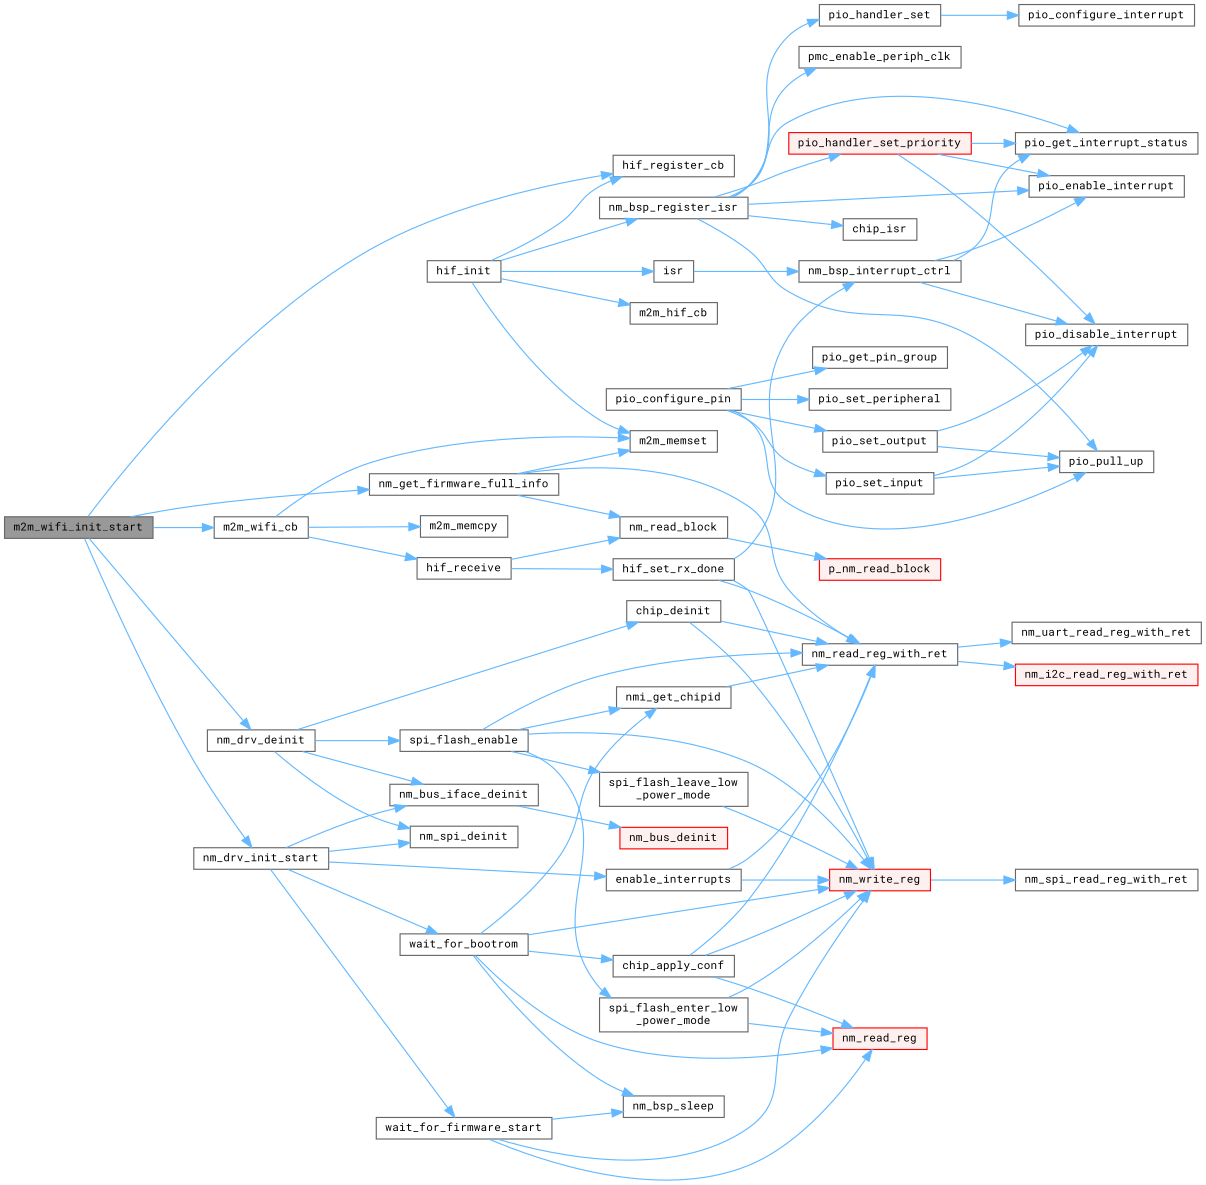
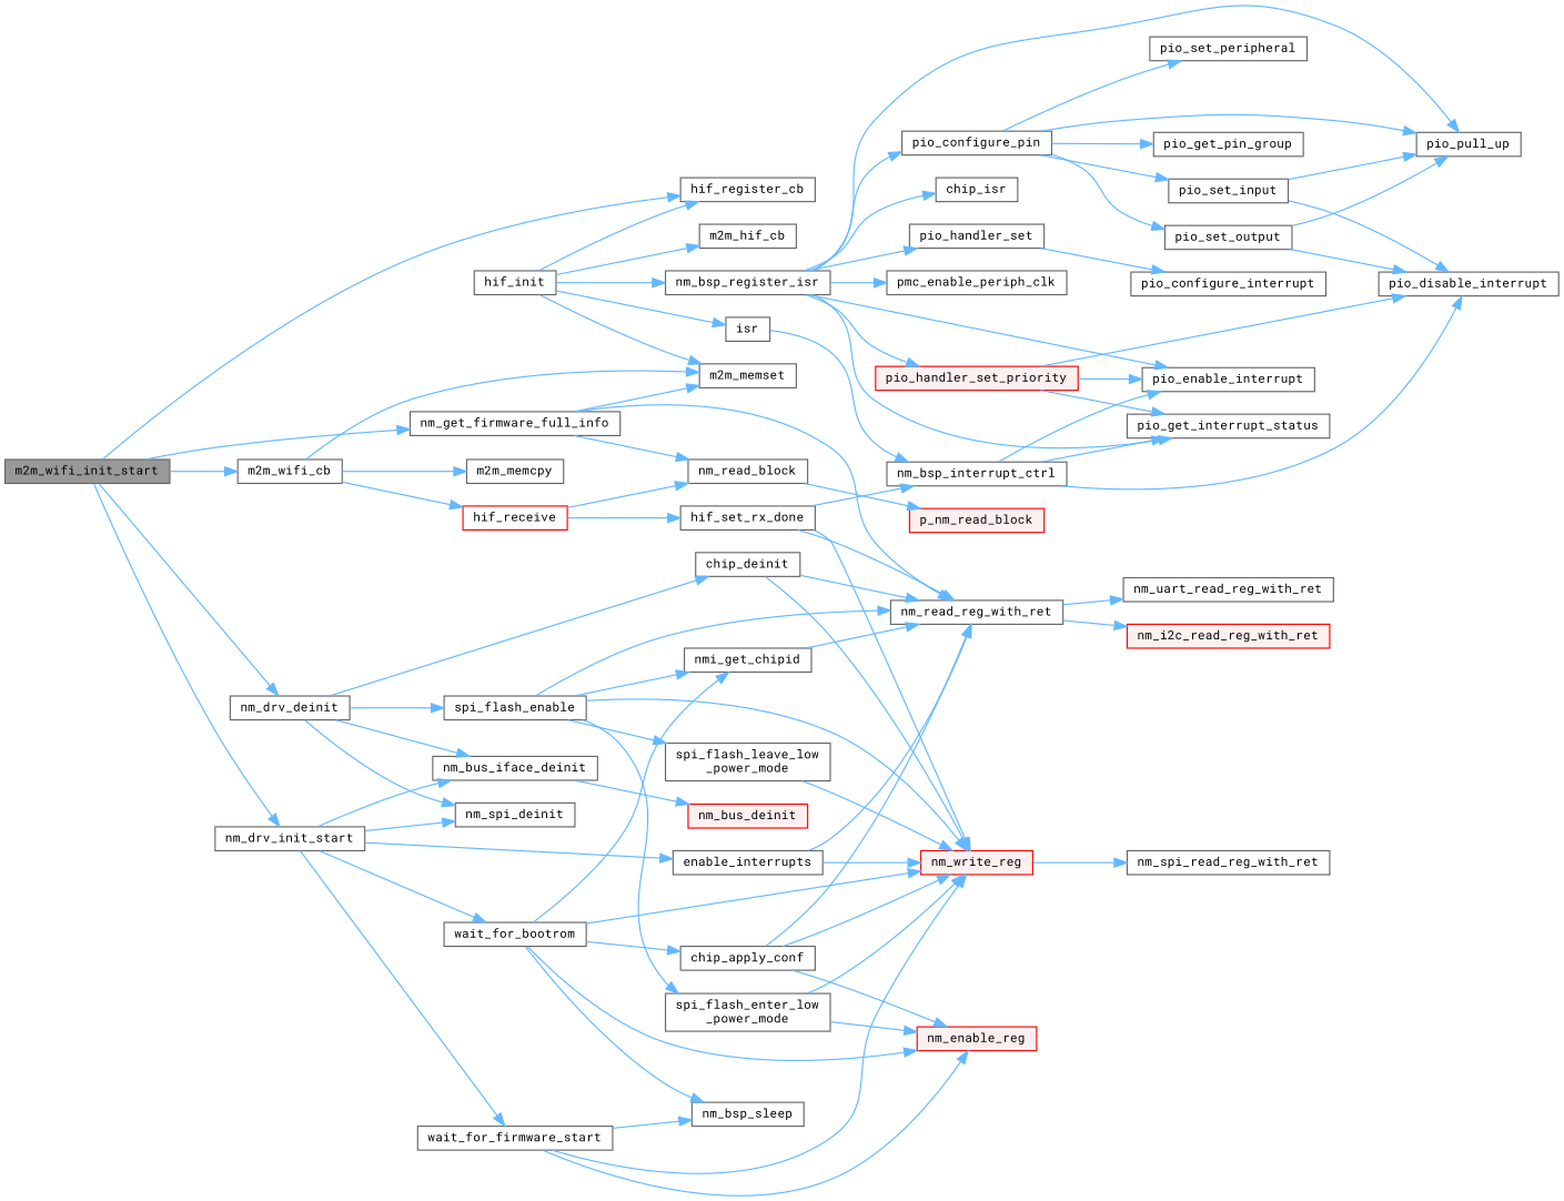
  digraph {
    fontname="Roboto Mono"
    rankdir=LR
    node [color=grey40 fillcolor=white fontname="Roboto Mono" fontsize=10 shape=box style=filled]
    edge [color=steelblue1 fontname="Roboto Mono" fontsize=10 labelfontname=FreeSans labelfontsize=10 style=solid]
    n1 [color=gray40 fillcolor=grey60 fontcolor=black height=0.2 label=m2m_wifi_init_start width=0.4]
    n2 [height=0.2 label=hif_register_cb width=0.4]
    n3 [height=0.2 label=m2m_wifi_cb width=0.4]
    n4 [height=0.2 label=nm_drv_deinit width=0.4]
    n5 [height=0.2 label=nm_drv_init_start width=0.4]
    n6 [height=0.2 label=nm_get_firmware_full_info width=0.4]
    n7 [height=0.2 label=hif_init width=0.4]
    n8 [height=0.2 label=isr width=0.4]
    n9 [height=0.2 label=m2m_hif_cb width=0.4]
    n10 [height=0.2 label=m2m_memset width=0.4]
    n11 [height=0.2 label=nm_bsp_register_isr width=0.4]
-   n12 [height=0.2 label=hif_receive width=0.4]
+   n12 [color=red height=0.2 label=hif_receive width=0.4]
    n13 [height=0.2 label=m2m_memcpy width=0.4]
    n14 [height=0.2 label=chip_deinit width=0.4]
    n15 [height=0.2 label=nm_bus_iface_deinit width=0.4]
    n16 [height=0.2 label=nm_spi_deinit width=0.4]
    n17 [height=0.2 label=spi_flash_enable width=0.4]
    n18 [height=0.2 label=enable_interrupts width=0.4]
    n19 [height=0.2 label=wait_for_bootrom width=0.4]
    n20 [height=0.2 label=wait_for_firmware_start width=0.4]
    n21 [height=0.2 label=nm_read_block width=0.4]
    n22 [height=0.2 label=nm_read_reg_with_ret width=0.4]
    n23 [height=0.2 label=nm_bsp_interrupt_ctrl width=0.4]
    n24 [height=0.2 label=pio_enable_interrupt width=0.4]
    n25 [height=0.2 label=pio_get_interrupt_status width=0.4]
    n26 [height=0.2 label=chip_isr width=0.4]
    n27 [height=0.2 label=pio_configure_pin width=0.4]
    n28 [height=0.2 label=pio_pull_up width=0.4]
    n29 [height=0.2 label=pio_handler_set width=0.4]
    n30 [color=red fillcolor="#FFF0F0" height=0.2 label=pio_handler_set_priority width=0.4]
    n31 [height=0.2 label=pmc_enable_periph_clk width=0.4]
    n32 [height=0.2 label=pio_disable_interrupt width=0.4]
    n33 [height=0.2 label=pio_get_pin_group width=0.4]
    n34 [height=0.2 label=pio_set_input width=0.4]
    n35 [height=0.2 label=pio_set_output width=0.4]
    n36 [height=0.2 label=pio_set_peripheral width=0.4]
    n37 [height=0.2 label=pio_configure_interrupt width=0.4]
    n38 [height=0.2 label=hif_set_rx_done width=0.4]
    n39 [color=red fillcolor="#FFF0F0" height=0.2 label=nm_write_reg width=0.4]
    n40 [color=red fillcolor="#FFF0F0" height=0.2 label=p_nm_read_block width=0.4]
    n41 [color=red fillcolor="#FFF0F0" height=0.2 label=nm_i2c_read_reg_with_ret width=0.4]
    n42 [height=0.2 label=nm_uart_read_reg_with_ret width=0.4]
    n43 [height=0.2 label=nm_spi_read_reg_with_ret width=0.4]
    n44 [color=red fillcolor="#FFF0F0" height=0.2 label=nm_bus_deinit width=0.4]
    n45 [height=0.2 label=nmi_get_chipid width=0.4]
    n46 [height=0.2 label="spi_flash_enter_low\l_power_mode" width=0.4]
    n47 [height=0.2 label="spi_flash_leave_low\l_power_mode" width=0.4]
-   n48 [color=red fillcolor="#FFF0F0" height=0.2 label=nm_read_reg width=0.4]
+   n48 [color=red fillcolor="#FFF0F0" height=0.2 label=nm_enable_reg width=0.4]
    n49 [height=0.2 label=chip_apply_conf width=0.4]
    n50 [height=0.2 label=nm_bsp_sleep width=0.4]
    n1 -> n2
    n1 -> n3
    n1 -> n4
    n1 -> n5
    n1 -> n6
    n3 -> n10
    n3 -> n12
    n3 -> n13
    n4 -> n14
    n4 -> n15
    n4 -> n16
    n4 -> n17
    n5 -> n15
    n5 -> n16
    n5 -> n18
    n5 -> n19
    n5 -> n20
    n6 -> n10
    n6 -> n21
    n6 -> n22
    n7 -> n2
    n7 -> n8
    n7 -> n9
    n7 -> n10
    n7 -> n11
    n8 -> n23
    n11 -> n24
    n11 -> n25
    n11 -> n26
+   n11 -> n27
    n11 -> n28
    n11 -> n29
    n11 -> n30
    n11 -> n31
    n12 -> n21
    n12 -> n38
    n14 -> n22
    n14 -> n39
    n15 -> n44
    n17 -> n22
    n17 -> n39
    n17 -> n45
    n17 -> n46
    n17 -> n47
    n18 -> n22
    n18 -> n39
    n19 -> n39
    n19 -> n45
    n19 -> n48
    n19 -> n49
    n19 -> n50
    n20 -> n39
    n20 -> n48
    n20 -> n50
    n21 -> n40
    n22 -> n41
    n22 -> n42
    n23 -> n24
    n23 -> n25
    n23 -> n32
    n27 -> n28
    n27 -> n33
    n27 -> n34
    n27 -> n35
    n27 -> n36
    n29 -> n37
    n30 -> n24
    n30 -> n25
    n30 -> n32
    n34 -> n28
    n34 -> n32
    n35 -> n28
    n35 -> n32
    n38 -> n22
    n38 -> n23
    n38 -> n39
    n39 -> n43
    n45 -> n22
    n46 -> n39
    n46 -> n48
    n47 -> n39
    n49 -> n22
    n49 -> n39
    n49 -> n48
  }
